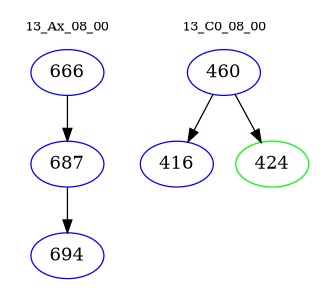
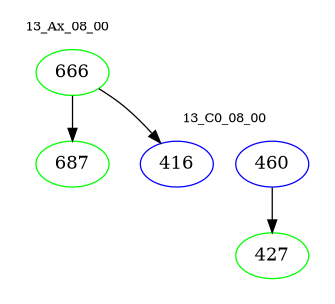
  digraph {
    node [color=blue]
    edge [color=black]
-   n1 [label=687]
-   n2 [label=666]
-   n3 [label=694]
+   n1 [color=green label=687]
+   n2 [color=green label=666]
    n4 [label=460]
    n5 [label=416]
-   n6 [color=green label=424]
+   n6 [color=green label=427]
    subgraph cluster_1 {
      color=white
      fontsize=10
      label="13_Ax_08_00"
      n1
      n2
-     n3
    }
    subgraph cluster_2 {
      color=white
      fontsize=10
      label="13_C0_08_00"
      n4
      n5
      n6
    }
-   n1 -> n3
    n2 -> n1
-   n4 -> n5
+   n2 -> n5
    n4 -> n6
  }
